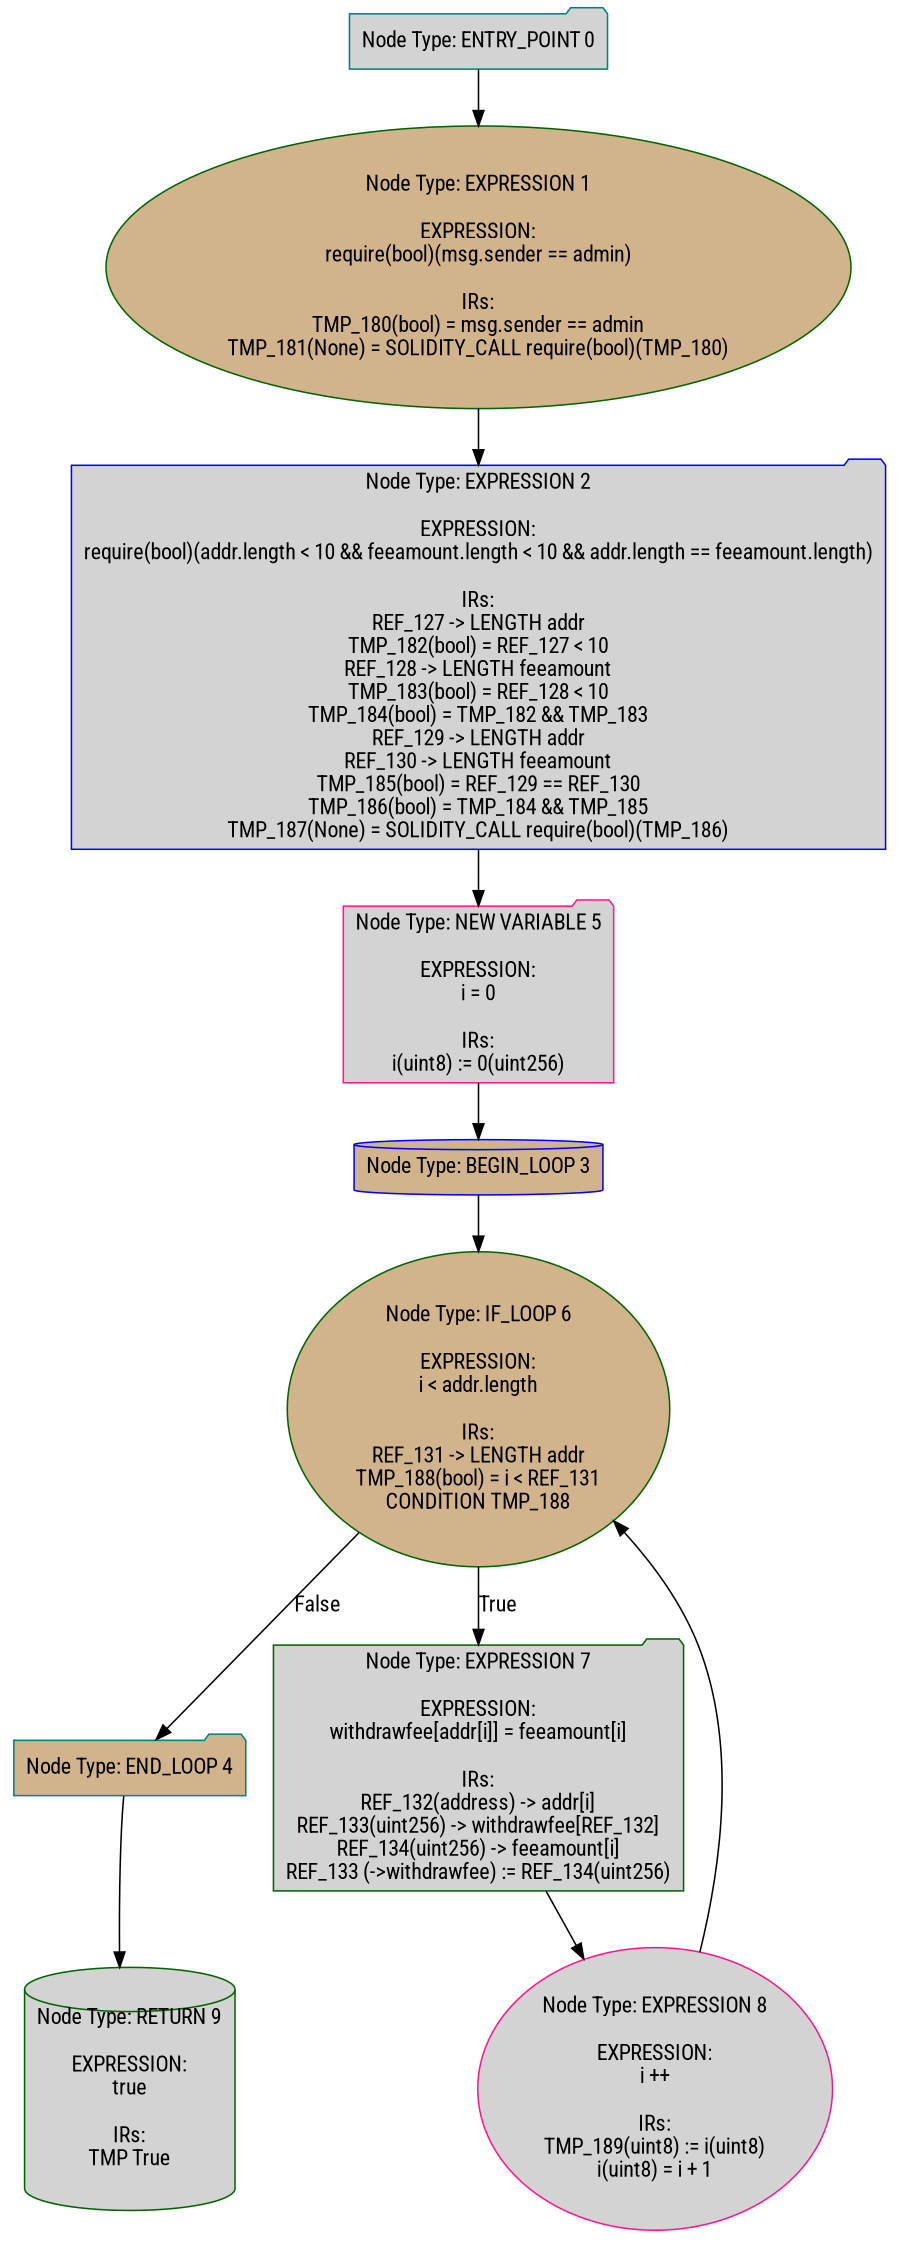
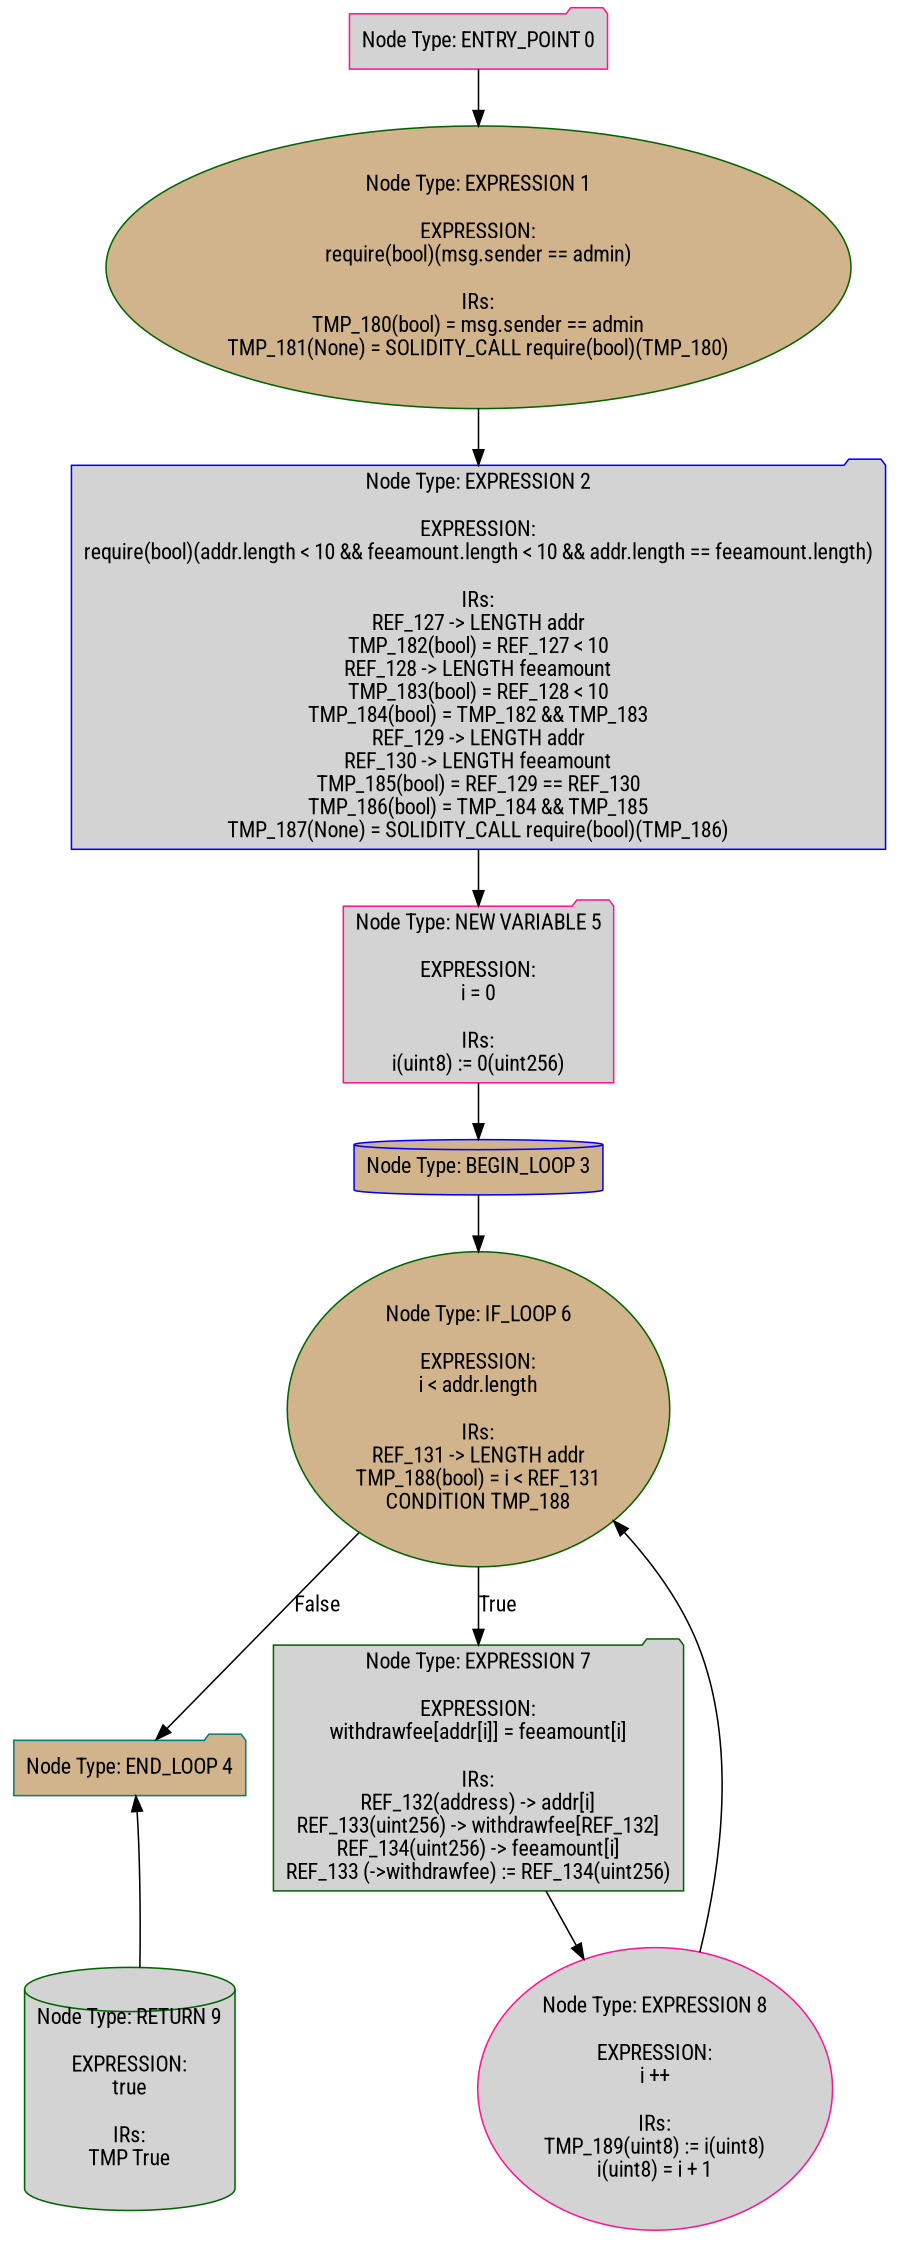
  digraph {
    fontname="Roboto Condensed"
    node [color=darkgreen fillcolor=lightgrey fontname="Roboto Condensed" shape=folder style=filled]
    edge [fontname="Roboto Condensed"]
-   n1 [color=teal label="Node Type: ENTRY_POINT 0\n"]
+   n1 [color=deeppink label="Node Type: ENTRY_POINT 0\n"]
    n2 [fillcolor=tan label="Node Type: EXPRESSION 1\n\nEXPRESSION:\nrequire(bool)(msg.sender == admin)\n\nIRs:\nTMP_180(bool) = msg.sender == admin\nTMP_181(None) = SOLIDITY_CALL require(bool)(TMP_180)" shape=ellipse]
    n3 [color=blue label="Node Type: EXPRESSION 2\n\nEXPRESSION:\nrequire(bool)(addr.length < 10 && feeamount.length < 10 && addr.length == feeamount.length)\n\nIRs:\nREF_127 -> LENGTH addr\nTMP_182(bool) = REF_127 < 10\nREF_128 -> LENGTH feeamount\nTMP_183(bool) = REF_128 < 10\nTMP_184(bool) = TMP_182 && TMP_183\nREF_129 -> LENGTH addr\nREF_130 -> LENGTH feeamount\nTMP_185(bool) = REF_129 == REF_130\nTMP_186(bool) = TMP_184 && TMP_185\nTMP_187(None) = SOLIDITY_CALL require(bool)(TMP_186)"]
    n4 [color=deeppink label="Node Type: NEW VARIABLE 5\n\nEXPRESSION:\ni = 0\n\nIRs:\ni(uint8) := 0(uint256)"]
    n5 [color=blue fillcolor=tan label="Node Type: BEGIN_LOOP 3\n" shape=cylinder]
    n6 [fillcolor=tan label="Node Type: IF_LOOP 6\n\nEXPRESSION:\ni < addr.length\n\nIRs:\nREF_131 -> LENGTH addr\nTMP_188(bool) = i < REF_131\nCONDITION TMP_188" shape=ellipse]
    n7 [color=teal fillcolor=tan label="Node Type: END_LOOP 4\n"]
    n8 [label="Node Type: EXPRESSION 7\n\nEXPRESSION:\nwithdrawfee[addr[i]] = feeamount[i]\n\nIRs:\nREF_132(address) -> addr[i]\nREF_133(uint256) -> withdrawfee[REF_132]\nREF_134(uint256) -> feeamount[i]\nREF_133 (->withdrawfee) := REF_134(uint256)"]
    n9 [label="Node Type: RETURN 9\n\nEXPRESSION:\ntrue\n\nIRs:\nTMP True" shape=cylinder]
    n10 [color=deeppink label="Node Type: EXPRESSION 8\n\nEXPRESSION:\ni ++\n\nIRs:\nTMP_189(uint8) := i(uint8)\ni(uint8) = i + 1" shape=ellipse]
    n1 -> n2
    n2 -> n3
    n3 -> n4
    n4 -> n5
    n5 -> n6
    n6 -> n7 [label=False]
    n6 -> n8 [label=True]
-   n7 -> n9
+   n9 -> n7
    n8 -> n10
    n10 -> n6
  }
